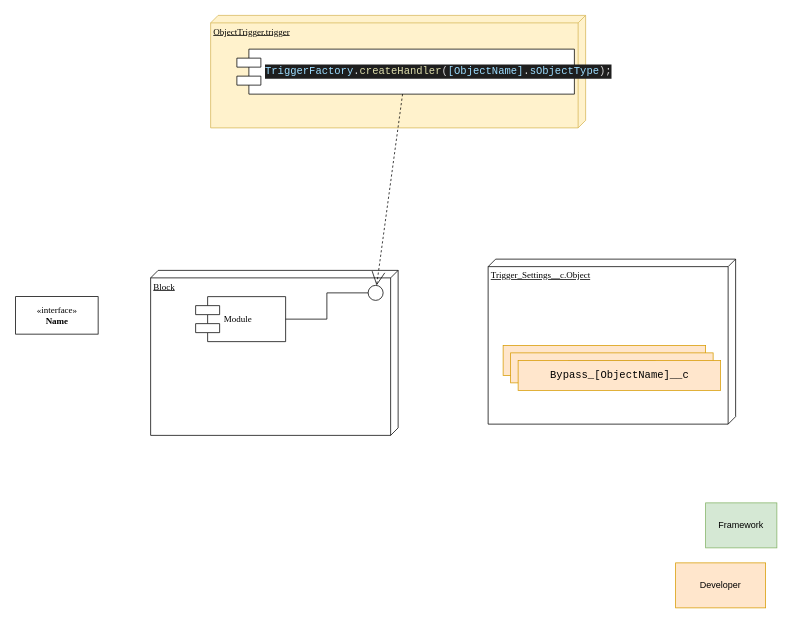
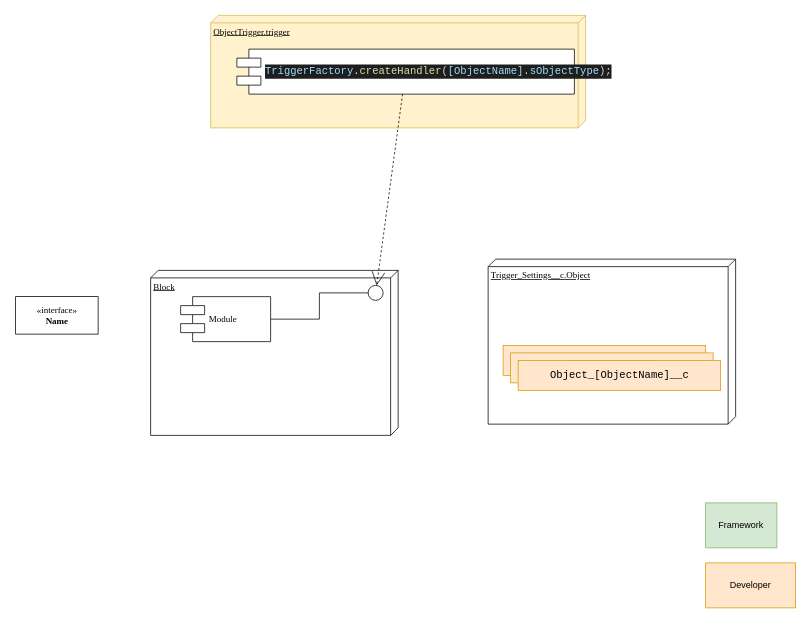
  <mxCell id="0" />
  <mxCell id="1" parent="0" />
  <mxCell id="2" value="Block" style="verticalAlign=top;align=left;spacingTop=8;spacingLeft=2;spacingRight=12;shape=cube;size=10;direction=south;fontStyle=4;html=1;rounded=0;shadow=0;comic=0;labelBackgroundColor=none;strokeWidth=1;fontFamily=Verdana;fontSize=12" parent="1" vertex="1"><mxGeometry x="200" y="360" width="330" height="220" as="geometry" /></mxCell>
  <mxCell id="3" value="ObjectTrigger.trigger&lt;br&gt;" style="verticalAlign=top;align=left;spacingTop=8;spacingLeft=2;spacingRight=12;shape=cube;size=10;direction=south;fontStyle=4;html=1;rounded=0;shadow=0;comic=0;labelBackgroundColor=none;strokeWidth=1;fontFamily=Verdana;fontSize=12;fillColor=#fff2cc;strokeColor=#d6b656;" parent="1" vertex="1"><mxGeometry x="280" y="20" width="500" height="150" as="geometry" /></mxCell>
  <mxCell id="4" value="&amp;laquo;interface&amp;raquo;&lt;br&gt;&lt;b&gt;Name&lt;/b&gt;" style="html=1;rounded=0;shadow=0;comic=0;labelBackgroundColor=none;strokeWidth=1;fontFamily=Verdana;fontSize=12;align=center;" parent="1" vertex="1"><mxGeometry x="20" y="395" width="110" height="50" as="geometry" /></mxCell>
- <mxCell id="5" value="Module" style="shape=component;align=left;spacingLeft=36;rounded=0;shadow=0;comic=0;labelBackgroundColor=none;strokeWidth=1;fontFamily=Verdana;fontSize=12;html=1;" parent="1" vertex="1"><mxGeometry x="260" y="395" width="120" height="60" as="geometry" /></mxCell>
+ <mxCell id="5" value="Module" style="shape=component;align=left;spacingLeft=36;rounded=0;shadow=0;comic=0;labelBackgroundColor=none;strokeWidth=1;fontFamily=Verdana;fontSize=12;html=1;" parent="1" vertex="1"><mxGeometry x="240" y="395" width="120" height="60" as="geometry" /></mxCell>
  <mxCell id="6" value="" style="ellipse;whiteSpace=wrap;html=1;rounded=0;shadow=0;comic=0;labelBackgroundColor=none;strokeWidth=1;fontFamily=Verdana;fontSize=12;align=center;" parent="1" vertex="1"><mxGeometry x="490" y="380" width="20" height="20" as="geometry" /></mxCell>
  <mxCell id="7" value="&lt;div style=&quot;color: rgb(212 , 212 , 212) ; background-color: rgb(30 , 30 , 30) ; font-family: &amp;#34;consolas&amp;#34; , &amp;#34;courier new&amp;#34; , monospace ; font-size: 14px ; line-height: 19px ; white-space: pre&quot;&gt;&lt;span style=&quot;color: #9cdcfe&quot;&gt;TriggerFactory&lt;/span&gt;.&lt;span style=&quot;color: #dcdcaa&quot;&gt;createHandler&lt;/span&gt;(&lt;span style=&quot;color: #9cdcfe&quot;&gt;[ObjectName]&lt;/span&gt;.&lt;span style=&quot;color: #9cdcfe&quot;&gt;sObjectType&lt;/span&gt;);&lt;/div&gt;" style="shape=component;align=left;spacingLeft=36;rounded=0;shadow=0;comic=0;labelBackgroundColor=none;strokeWidth=1;fontFamily=Verdana;fontSize=12;html=1;" parent="1" vertex="1"><mxGeometry x="315" y="65" width="450" height="60" as="geometry" /></mxCell>
  <mxCell id="8" style="edgeStyle=none;rounded=0;html=1;dashed=1;labelBackgroundColor=none;startArrow=none;startFill=0;startSize=8;endArrow=open;endFill=0;endSize=16;fontFamily=Verdana;fontSize=12;" parent="1" source="7" target="6" edge="1"><mxGeometry relative="1" as="geometry" /></mxCell>
  <mxCell id="9" style="edgeStyle=elbowEdgeStyle;rounded=0;html=1;labelBackgroundColor=none;startArrow=none;startFill=0;startSize=8;endArrow=none;endFill=0;endSize=16;fontFamily=Verdana;fontSize=12;" parent="1" source="6" target="5" edge="1"><mxGeometry relative="1" as="geometry" /></mxCell>
  <mxCell id="10" value="Trigger_Settings__c.Object&lt;br&gt;" style="verticalAlign=top;align=left;spacingTop=8;spacingLeft=2;spacingRight=12;shape=cube;size=10;direction=south;fontStyle=4;html=1;rounded=0;shadow=0;comic=0;labelBackgroundColor=none;strokeWidth=1;fontFamily=Verdana;fontSize=12" vertex="1" parent="1"><mxGeometry x="650" y="345" width="330" height="220" as="geometry" /></mxCell>
  <mxCell id="11" value="&lt;div style=&quot;font-family: &amp;#34;consolas&amp;#34; , &amp;#34;courier new&amp;#34; , monospace ; font-size: 14px ; line-height: 19px ; white-space: pre&quot;&gt;&lt;div style=&quot;color: rgb(212 , 212 , 212) ; background-color: rgb(30 , 30 , 30) ; font-family: &amp;#34;consolas&amp;#34; , &amp;#34;courier new&amp;#34; , monospace ; line-height: 19px&quot;&gt;Bypass_Account__c&lt;/div&gt;&lt;/div&gt;" style="html=1;rounded=0;shadow=0;comic=0;labelBackgroundColor=none;strokeWidth=1;fontFamily=Verdana;fontSize=12;align=center;fillColor=#ffe6cc;strokeColor=#d79b00;" vertex="1" parent="1"><mxGeometry x="670" y="460" width="270" height="40" as="geometry" /></mxCell>
  <mxCell id="12" value="&lt;div style=&quot;font-family: &amp;#34;consolas&amp;#34; , &amp;#34;courier new&amp;#34; , monospace ; font-size: 14px ; line-height: 19px ; white-space: pre&quot;&gt;&lt;div style=&quot;color: rgb(212 , 212 , 212) ; background-color: rgb(30 , 30 , 30) ; font-family: &amp;#34;consolas&amp;#34; , &amp;#34;courier new&amp;#34; , monospace ; line-height: 19px&quot;&gt;Bypass_Case__c&lt;/div&gt;&lt;/div&gt;" style="html=1;rounded=0;shadow=0;comic=0;labelBackgroundColor=none;strokeWidth=1;fontFamily=Verdana;fontSize=12;align=center;fillColor=#ffe6cc;strokeColor=#d79b00;" vertex="1" parent="1"><mxGeometry x="680" y="470" width="270" height="40" as="geometry" /></mxCell>
- <mxCell id="13" value="&lt;div style=&quot;font-family: &amp;#34;consolas&amp;#34; , &amp;#34;courier new&amp;#34; , monospace ; font-size: 14px ; line-height: 19px ; white-space: pre&quot;&gt;Bypass_[ObjectName]__c&lt;/div&gt;" style="html=1;rounded=0;shadow=0;comic=0;labelBackgroundColor=none;strokeWidth=1;fontFamily=Verdana;fontSize=12;align=center;fillColor=#ffe6cc;strokeColor=#d79b00;" vertex="1" parent="1"><mxGeometry x="690" y="480" width="270" height="40" as="geometry" /></mxCell>
+ <mxCell id="13" value="&lt;div style=&quot;font-family: &amp;#34;consolas&amp;#34; , &amp;#34;courier new&amp;#34; , monospace ; font-size: 14px ; line-height: 19px ; white-space: pre&quot;&gt;Object_[ObjectName]__c&lt;/div&gt;" style="html=1;rounded=0;shadow=0;comic=0;labelBackgroundColor=none;strokeWidth=1;fontFamily=Verdana;fontSize=12;align=center;fillColor=#ffe6cc;strokeColor=#d79b00;" vertex="1" parent="1"><mxGeometry x="690" y="480" width="270" height="40" as="geometry" /></mxCell>
  <mxCell id="14" value="Framework" style="rounded=0;whiteSpace=wrap;html=1;fillColor=#d5e8d4;strokeColor=#82b366;" vertex="1" parent="1"><mxGeometry x="940" y="670" width="95" height="60" as="geometry" /></mxCell>
- <mxCell id="15" value="Developer" style="rounded=0;whiteSpace=wrap;html=1;fillColor=#ffe6cc;strokeColor=#d79b00;" vertex="1" parent="1"><mxGeometry x="900" y="750" width="120" height="60" as="geometry" /></mxCell>
+ <mxCell id="15" value="Developer" style="rounded=0;whiteSpace=wrap;html=1;fillColor=#ffe6cc;strokeColor=#d79b00;" vertex="1" parent="1"><mxGeometry x="940" y="750" width="120" height="60" as="geometry" /></mxCell>
